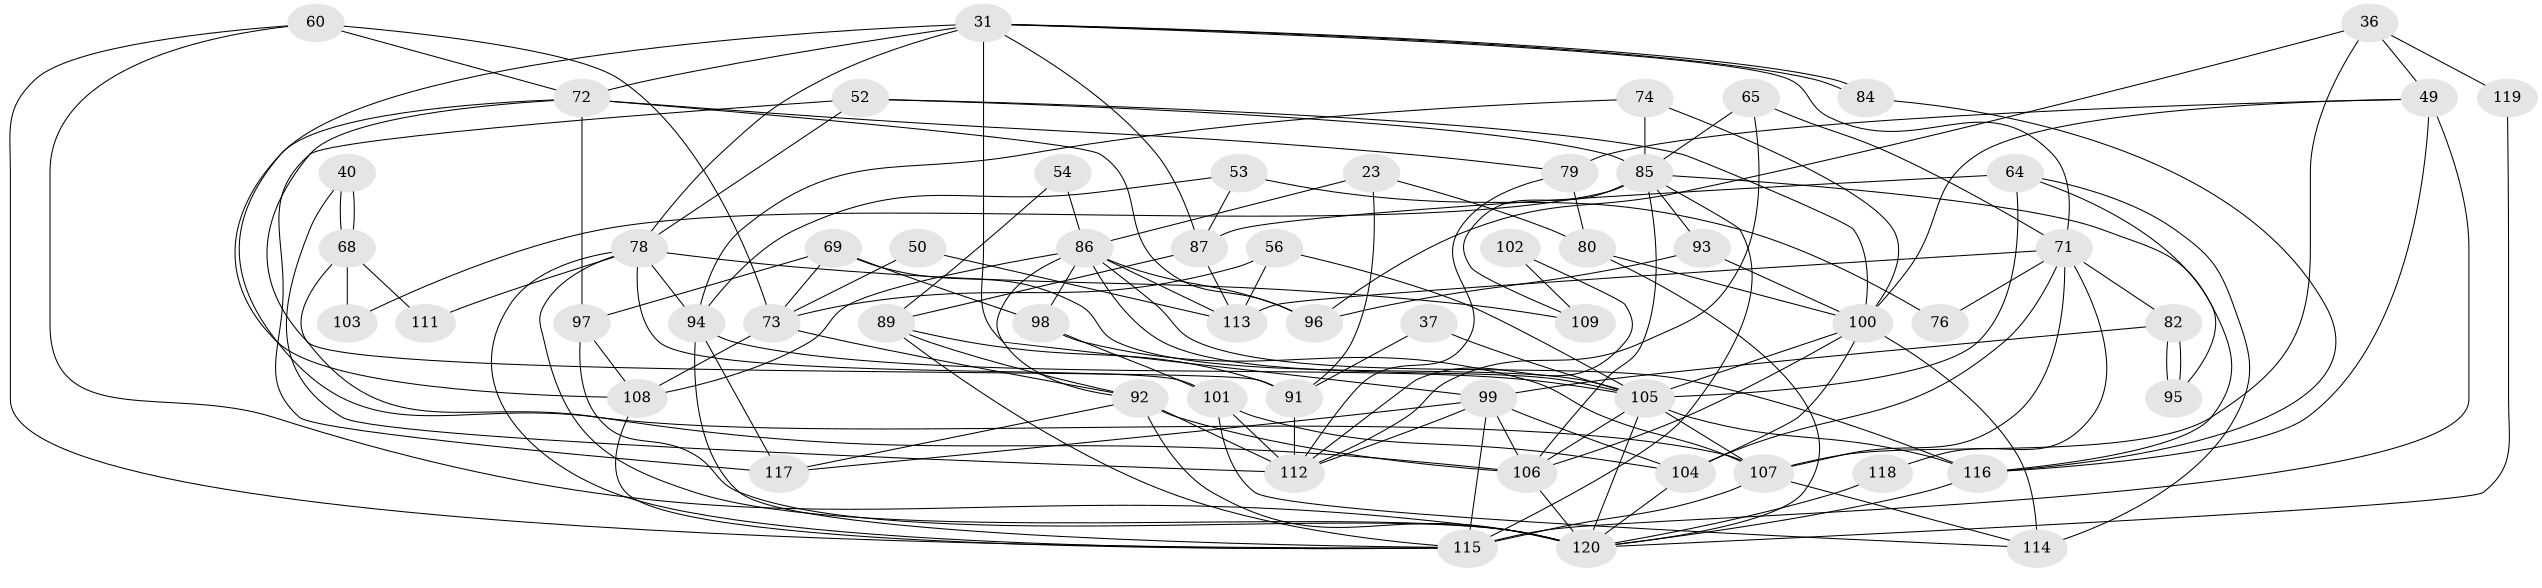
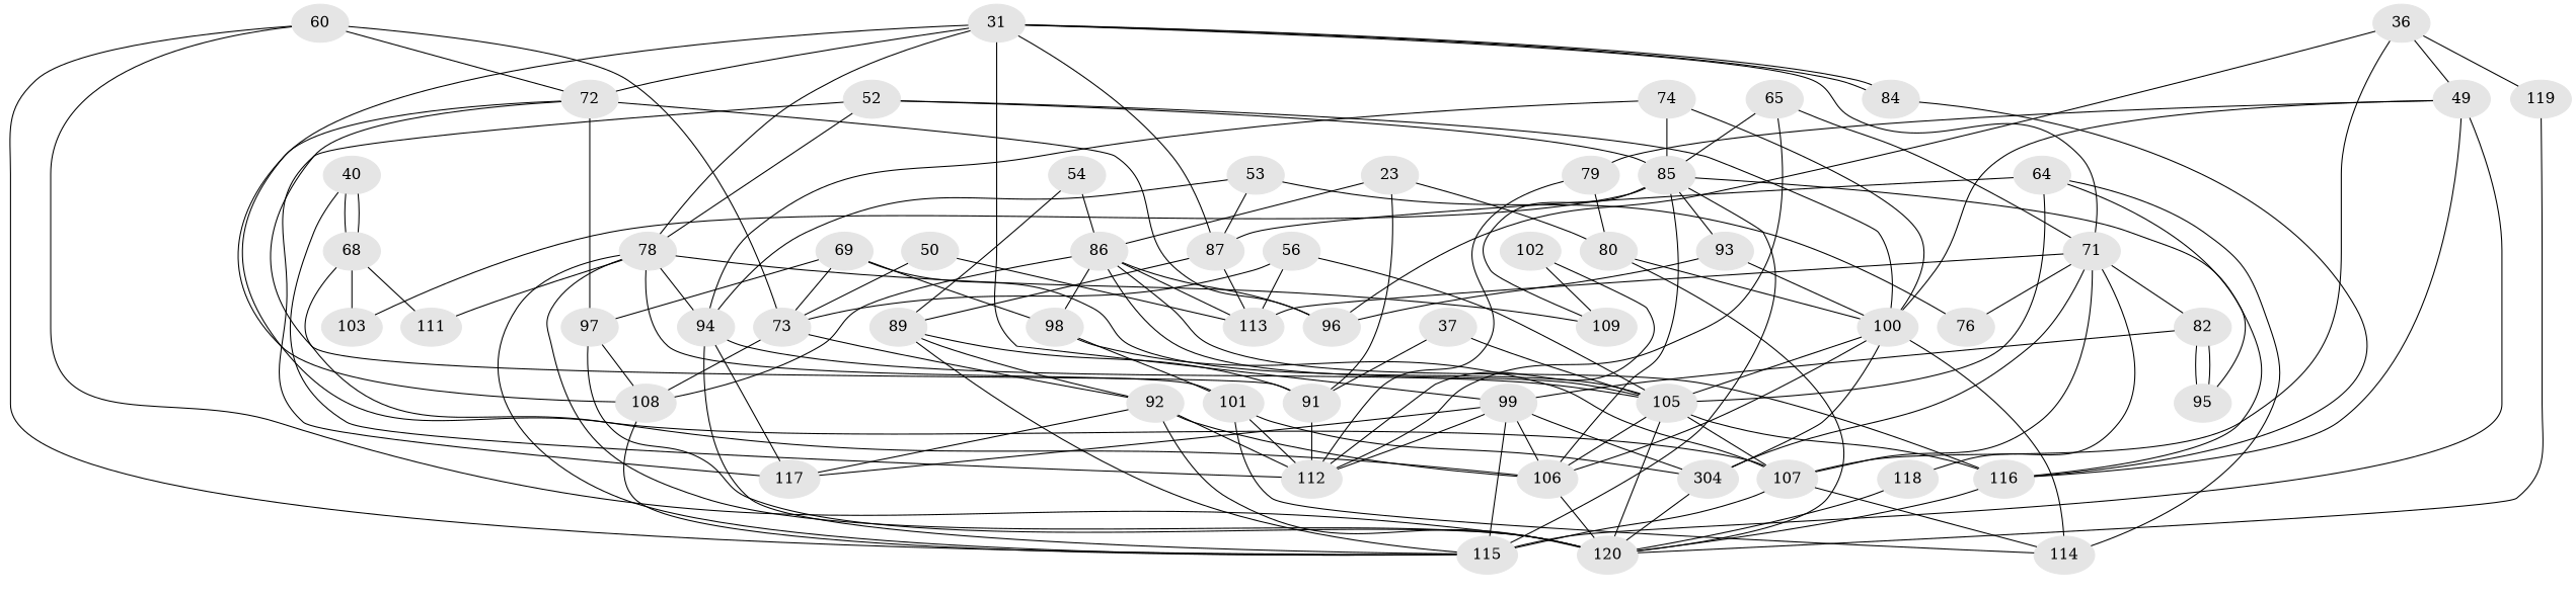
  graph {
    node [color=gray90 style=filled]
    80 [super="+28"]
    100 [super="+63"]
    120 [super="+59+40"]
    23
    86 [super="+58"]
    91
    108
    96
    105 [super="+4+26+81+51"]
    116 [super="+19+47+110"]
    113 [super="+16"]
    98 [super="+35+88"]
    92 [super="+18+62+75"]
    112 [super="+6"]
    71 [super="+33"]
    107 [super="+48"]
    76
    82
-   104 [super="+67"]
+   104 [super="+67" label=304]
    118 [super="+20"]
    31
    72 [super="+5"]
    78 [super="+66"]
    84
    87
    99 [super="+15+38"]
    79
    97 [super="+10"]
    115 [super="+27+34"]
    94 [super="+61"]
    111
    101 [super="+70"]
    109
    89
    117 [super="+17"]
    106 [super="+42+77"]
    49 [super="+41"]
    36
    119
    114 [super="+1+30"]
    37
    n42 [label=40]
    68
    103
    50
    73
    52
    85 [super="+32+83"]
    93
    53
    54
    56
    60 [super="+24"]
    64 [super="+57"]
    95
    65 [super="+9"]
    69
    74
    102
    80 -- 100
    80 -- 120
    100 -- 105
    100 -- 104
    100 -- 106 [weight=2]
    100 -- 114 [weight=3]
    23 -- 80
    23 -- 86
    23 -- 91
    86 -- 108
    86 -- 96
    86 -- 105 [weight=2]
    86 -- 116
    86 -- 113 [weight=2]
    86 -- 98
-   86 -- 92
    91 -- 112
    108 -- 115
    105 -- 120 [weight=2]
    105 -- 116
    105 -- 107
    105 -- 106
    116 -- 120
    98 -- 107 [weight=2]
    98 -- 101
    92 -- 120 [weight=2]
    92 -- 112 [weight=2]
    92 -- 117
    92 -- 106
    71 -- 113
    71 -- 107
    71 -- 76
    71 -- 82
    71 -- 104
    71 -- 118
    107 -- 115
    107 -- 114 [weight=2]
    82 -- 99
    82 -- 95
    82 -- 95
    104 -- 120
    118 -- 120 [weight=2]
    31 -- 108
    31 -- 71
    31 -- 72
    31 -- 78 [weight=2]
    31 -- 84
    31 -- 84
    31 -- 87
    31 -- 99 [weight=2]
    72 -- 91
    72 -- 96
    72 -- 107
-   72 -- 79
    72 -- 97
    78 -- 120
    78 -- 115 [weight=2]
    78 -- 94
    78 -- 111
    78 -- 101 [weight=2]
    78 -- 109
    84 -- 116
    87 -- 113 [weight=2]
    87 -- 89
    99 -- 112
    99 -- 104
    99 -- 115 [weight=2]
    99 -- 117
    99 -- 106
    79 -- 80 [weight=2]
    79 -- 112
    97 -- 120
    97 -- 108
    94 -- 105 [weight=2]
    94 -- 115
    94 -- 117 [weight=2]
    101 -- 112
    101 -- 104
    101 -- 114
    89 -- 91
    89 -- 92
    89 -- 115
    106 -- 120
    49 -- 100
    49 -- 116 [weight=2]
    49 -- 79
    49 -- 115 [weight=3]
    36 -- 96
    36 -- 107
    36 -- 49
    36 -- 119
    119 -- 120
    37 -- 91
    37 -- 105
    n42 -- 112
    n42 -- 68
    n42 -- 68
    68 -- 111
    68 -- 106
    68 -- 103
    50 -- 113
    50 -- 73
    73 -- 108
    73 -- 92
    52 -- 100
    52 -- 78
    52 -- 117
    52 -- 85
    85 -- 116 [weight=2]
    85 -- 115
    85 -- 109
    85 -- 106
    85 -- 103 [weight=2]
    85 -- 93
    93 -- 100
    93 -- 96
    53 -- 76
    53 -- 87
    53 -- 94
    54 -- 86
    54 -- 89
    56 -- 105
    56 -- 113
    56 -- 73
    60 -- 120 [weight=2]
    60 -- 72
    60 -- 115
    60 -- 73 [weight=2]
    64 -- 105 [weight=2]
    64 -- 87
    64 -- 114 [weight=2]
    64 -- 95
    65 -- 112
    65 -- 71
    65 -- 85
    69 -- 105
    69 -- 98
    69 -- 97 [weight=2]
    69 -- 73
    74 -- 100
    74 -- 94
    74 -- 85 [weight=3]
    102 -- 112
    102 -- 109
  }
